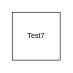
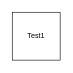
  <mxCell id="0" />
  <mxCell id="1" parent="0" />
  <mxCell id="2" value="" style="whiteSpace=wrap;html=1;aspect=fixed;" vertex="1" parent="1"><mxGeometry x="20" y="20" width="80" height="80" as="geometry" /></mxCell>
- <mxCell id="3" value="Test7" style="text;strokeColor=none;align=center;fillColor=none;html=1;verticalAlign=middle;whiteSpace=wrap;rounded=0;" vertex="1" parent="1"><mxGeometry x="30" y="45" width="60" height="30" as="geometry" /></mxCell>
+ <mxCell id="3" value="Test1" style="text;strokeColor=none;align=center;fillColor=none;html=1;verticalAlign=middle;whiteSpace=wrap;rounded=0;" vertex="1" parent="1"><mxGeometry x="30" y="45" width="60" height="30" as="geometry" /></mxCell>
